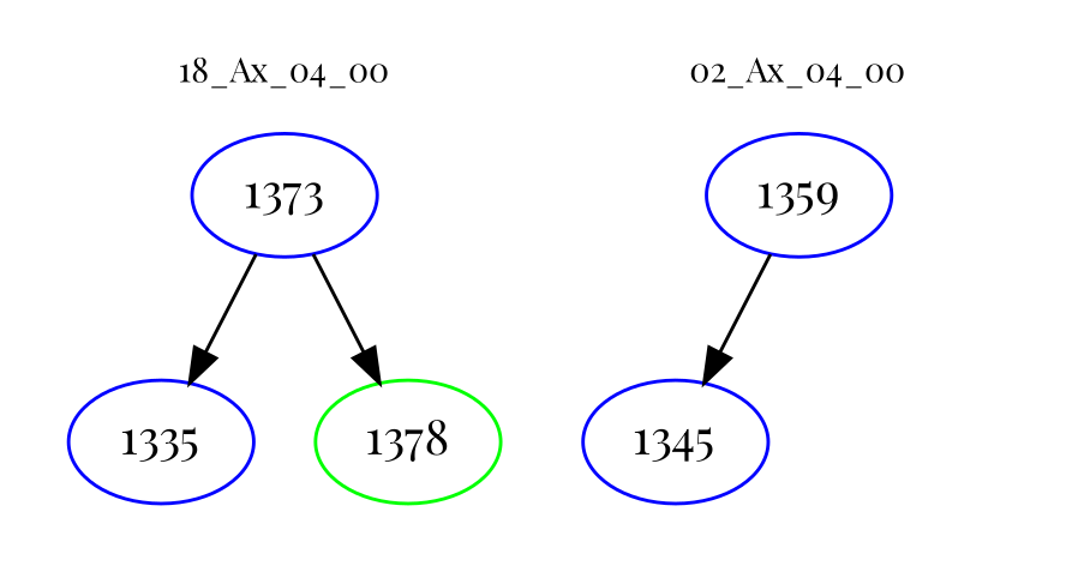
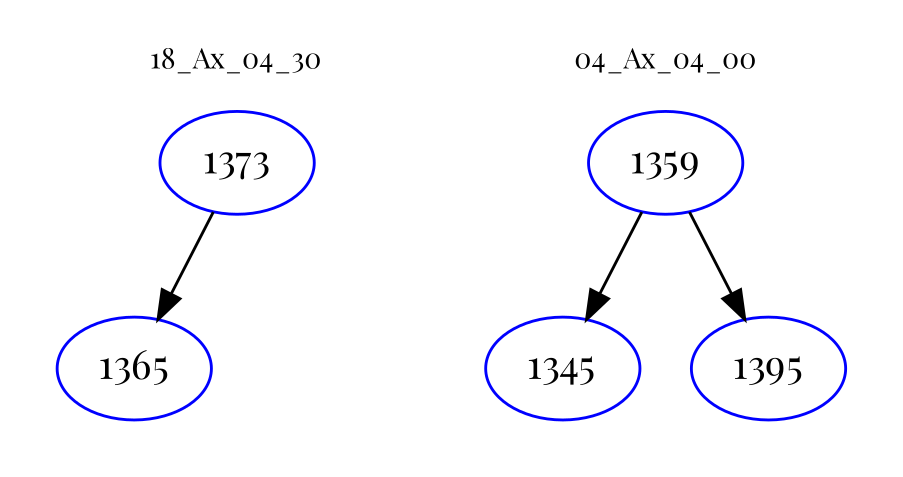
  digraph {
    fontname="Playfair Display"
    node [color=blue fontname="Playfair Display"]
    edge [color=black fontname="Playfair Display"]
    n1 [label=1373]
-   n2 [label=1335]
-   n3 [color=green label=1378]
+   n2 [label=1365]
    n4 [label=1359]
    n5 [label=1345]
+   n6 [label=1395]
    subgraph cluster_1 {
      color=white
      fontsize=10
-     label="18_Ax_04_00"
+     label="18_Ax_04_30"
      n1
      n2
-     n3
    }
    subgraph cluster_2 {
      color=white
      fontsize=10
-     label="02_Ax_04_00"
+     label="04_Ax_04_00"
      n4
      n5
+     n6
    }
    n1 -> n2
-   n1 -> n3
    n4 -> n5
+   n4 -> n6
  }
